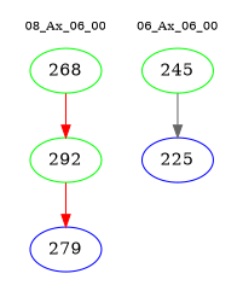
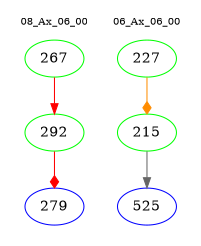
  digraph {
    node [color=green]
    edge [arrowhead=normal color=red]
-   n1 [label=268]
+   n1 [label=267]
    n2 [label=292]
    n3 [color=blue label=279]
-   n5 [label=245]
-   n6 [color=blue label=225]
+   n4 [label=227]
+   n5 [label=215]
+   n6 [color=blue label=525]
    subgraph cluster_1 {
      color=white
      fontsize=10
      label="08_Ax_06_00"
      n1
      n2
      n3
    }
    subgraph cluster_2 {
      color=white
      fontsize=10
      label="06_Ax_06_00"
+     n4
      n5
      n6
    }
    n1 -> n2
-   n2 -> n3
+   n2 -> n3 [arrowhead=diamond]
+   n4 -> n5 [arrowhead=diamond color=darkorange]
    n5 -> n6 [color=gray40]
  }
